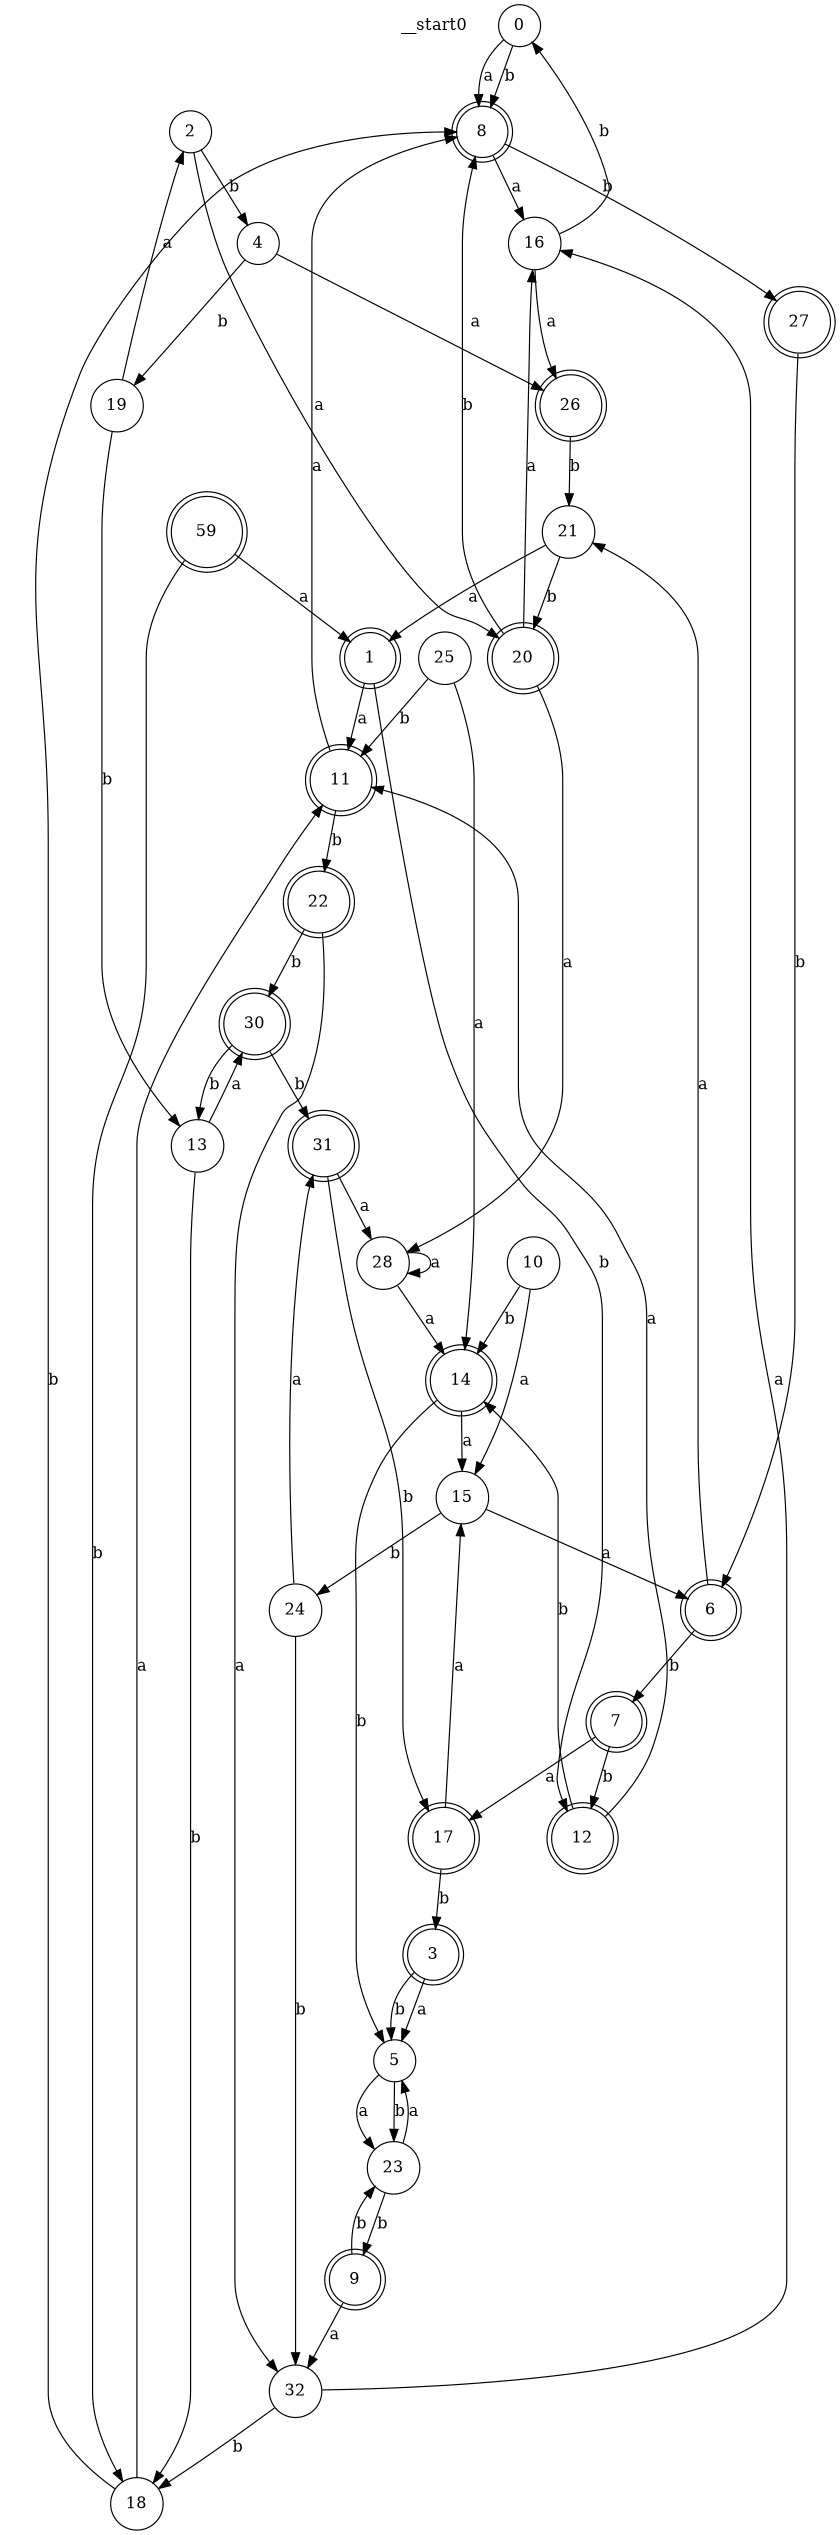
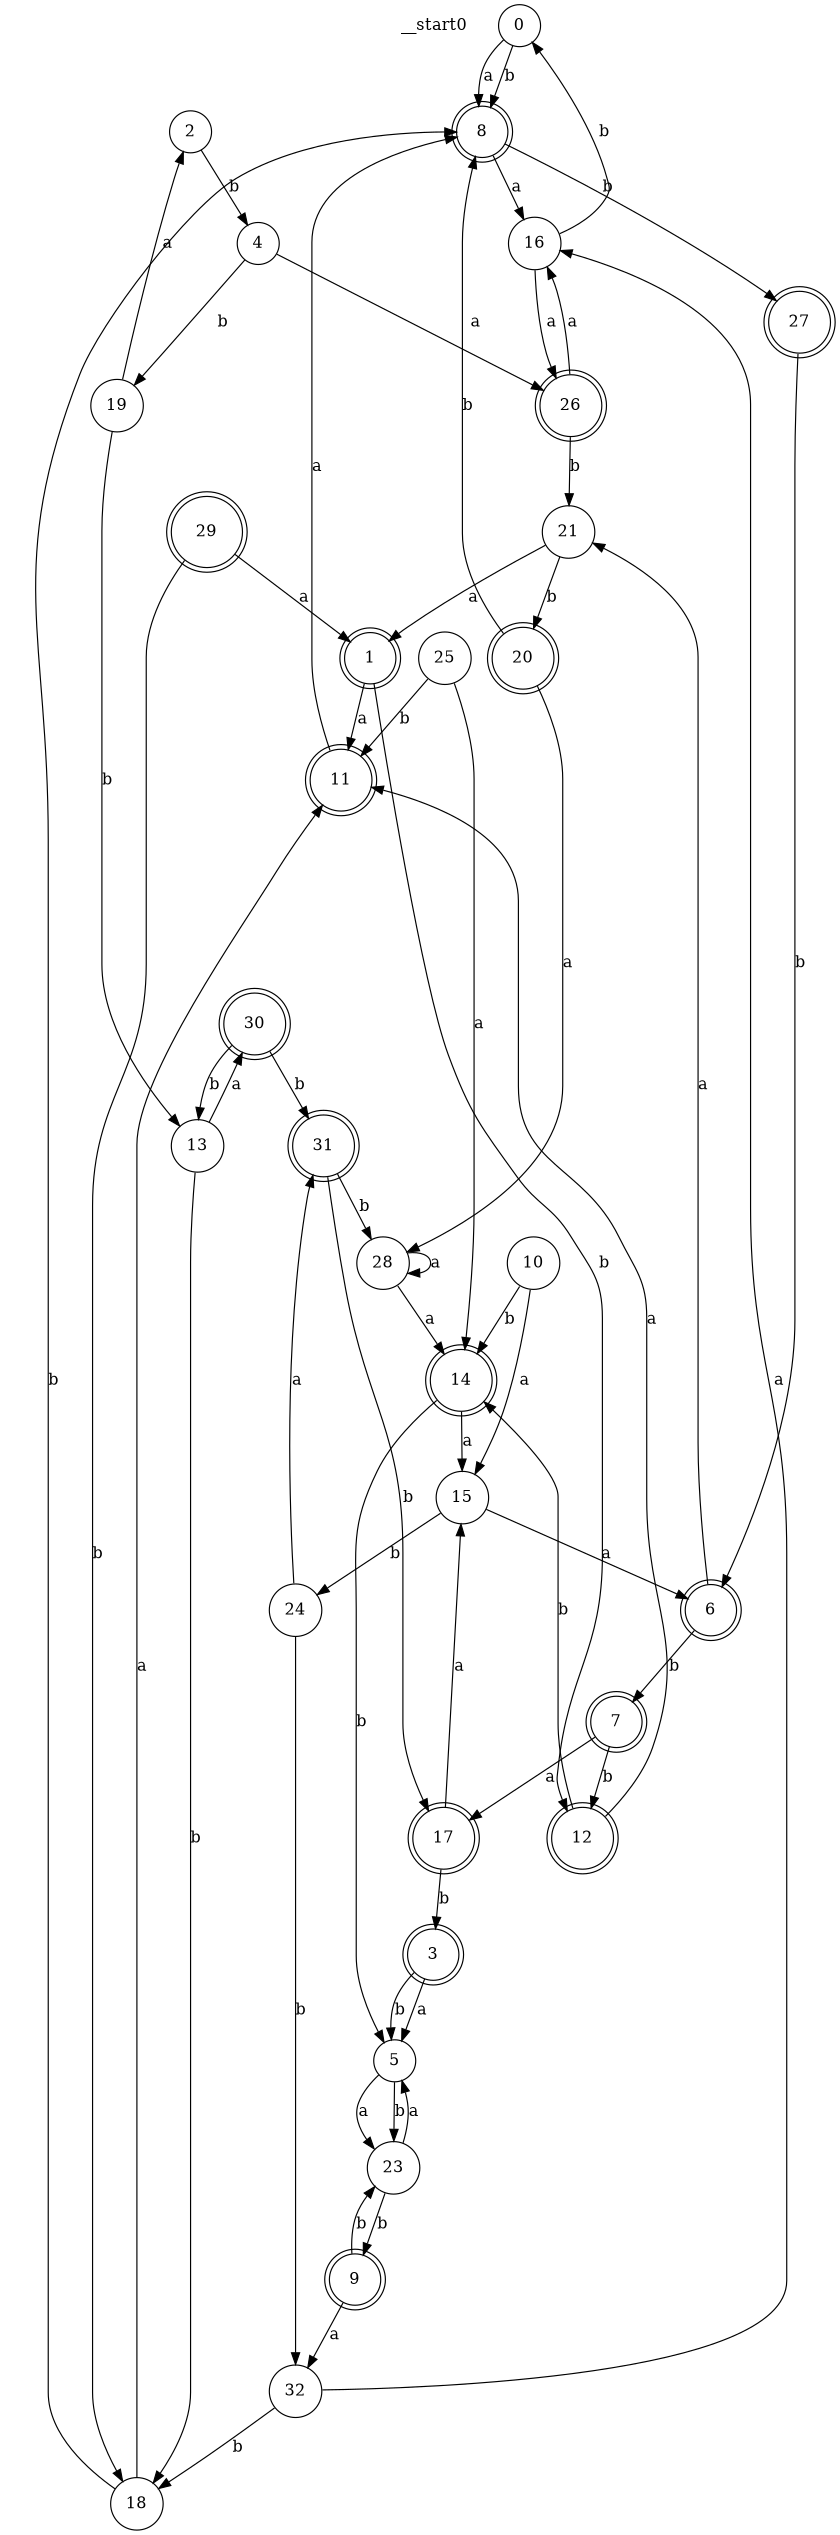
  digraph {
    rankdir=TB
    node [shape=doublecircle color=black fillcolor=white style="rounded,filled"]
    __start0 [shape=none color="" fillcolor="" style=""]
    n2 [label=0 shape=circle style=filled]
    n3 [label=8]
    n4 [label=16 shape=circle style=filled]
    n5 [label=27]
    n6 [label=1]
    n7 [label=11]
    n8 [label=12]
-   n9 [label=22]
    n10 [label=14]
    n11 [label=2 shape=circle style=filled]
    n12 [label=4 shape=circle style=filled]
    n13 [label=20]
    n14 [label=19 shape=circle style=filled]
    n15 [label=26]
    n16 [label=28 shape=circle style=filled]
    n17 [label=3]
    n18 [label=5 shape=circle style=filled]
    n19 [label=23 shape=circle style=filled]
    n20 [label=13 shape=circle style=filled]
    n21 [label=21 shape=circle style=filled]
    n22 [label=9]
    n23 [label=6]
    n24 [label=7]
    n25 [label=17]
    n26 [label=15 shape=circle style=filled]
    n27 [label=32 shape=circle style=filled]
    n28 [label=18 shape=circle style=filled]
    n29 [label=10 shape=circle style=filled]
    n30 [label=24 shape=circle style=filled]
    n31 [label=30]
    n32 [label=31]
    n33 [label=25 shape=circle style=filled]
-   n34 [label=59]
+   n34 [label=29]
    n2 -> n3 [label=a]
    n2 -> n3 [label=b]
    n3 -> n4 [label=a]
    n3 -> n5 [label=b]
    n4 -> n2 [label=b]
    n4 -> n15 [label=a]
    n5 -> n23 [label=b]
    n6 -> n7 [label=a]
    n6 -> n8 [label=b]
    n7 -> n3 [label=a]
-   n7 -> n9 [label=b]
    n8 -> n7 [label=a]
    n8 -> n10 [label=b]
-   n9 -> n27 [label=a]
-   n9 -> n31 [label=b]
    n10 -> n18 [label=b]
    n10 -> n26 [label=a]
    n11 -> n12 [label=b]
-   n11 -> n13 [label=a]
    n12 -> n14 [label=b]
    n12 -> n15 [label=a]
    n13 -> n3 [label=b]
    n13 -> n16 [label=a]
    n14 -> n11 [label=a]
    n14 -> n20 [label=b]
-   n13 -> n4 [label=a]
+   n15 -> n4 [label=a]
    n15 -> n21 [label=b]
    n16 -> n10 [label=a]
    n16 -> n16 [label=a]
    n17 -> n18 [label=a]
    n17 -> n18 [label=b]
    n18 -> n19 [label=a]
    n18 -> n19 [label=b]
    n19 -> n18 [label=a]
    n19 -> n22 [label=b]
    n20 -> n28 [label=b]
    n20 -> n31 [label=a]
    n21 -> n6 [label=a]
    n21 -> n13 [label=b]
    n22 -> n19 [label=b]
    n22 -> n27 [label=a]
    n23 -> n21 [label=a]
    n23 -> n24 [label=b]
    n24 -> n8 [label=b]
    n24 -> n25 [label=a]
    n25 -> n17 [label=b]
    n25 -> n26 [label=a]
    n26 -> n23 [label=a]
    n26 -> n30 [label=b]
    n27 -> n4 [label=a]
    n27 -> n28 [label=b]
    n28 -> n3 [label=b]
    n28 -> n7 [label=a]
    n29 -> n10 [label=b]
    n29 -> n26 [label=a]
    n30 -> n27 [label=b]
    n30 -> n32 [label=a]
    n31 -> n20 [label=b]
    n31 -> n32 [label=b]
-   n32 -> n16 [label=a]
+   n32 -> n16 [label=b]
    n32 -> n25 [label=b]
    n33 -> n7 [label=b]
    n33 -> n10 [label=a]
    n34 -> n6 [label=a]
    n34 -> n28 [label=b]
  }
